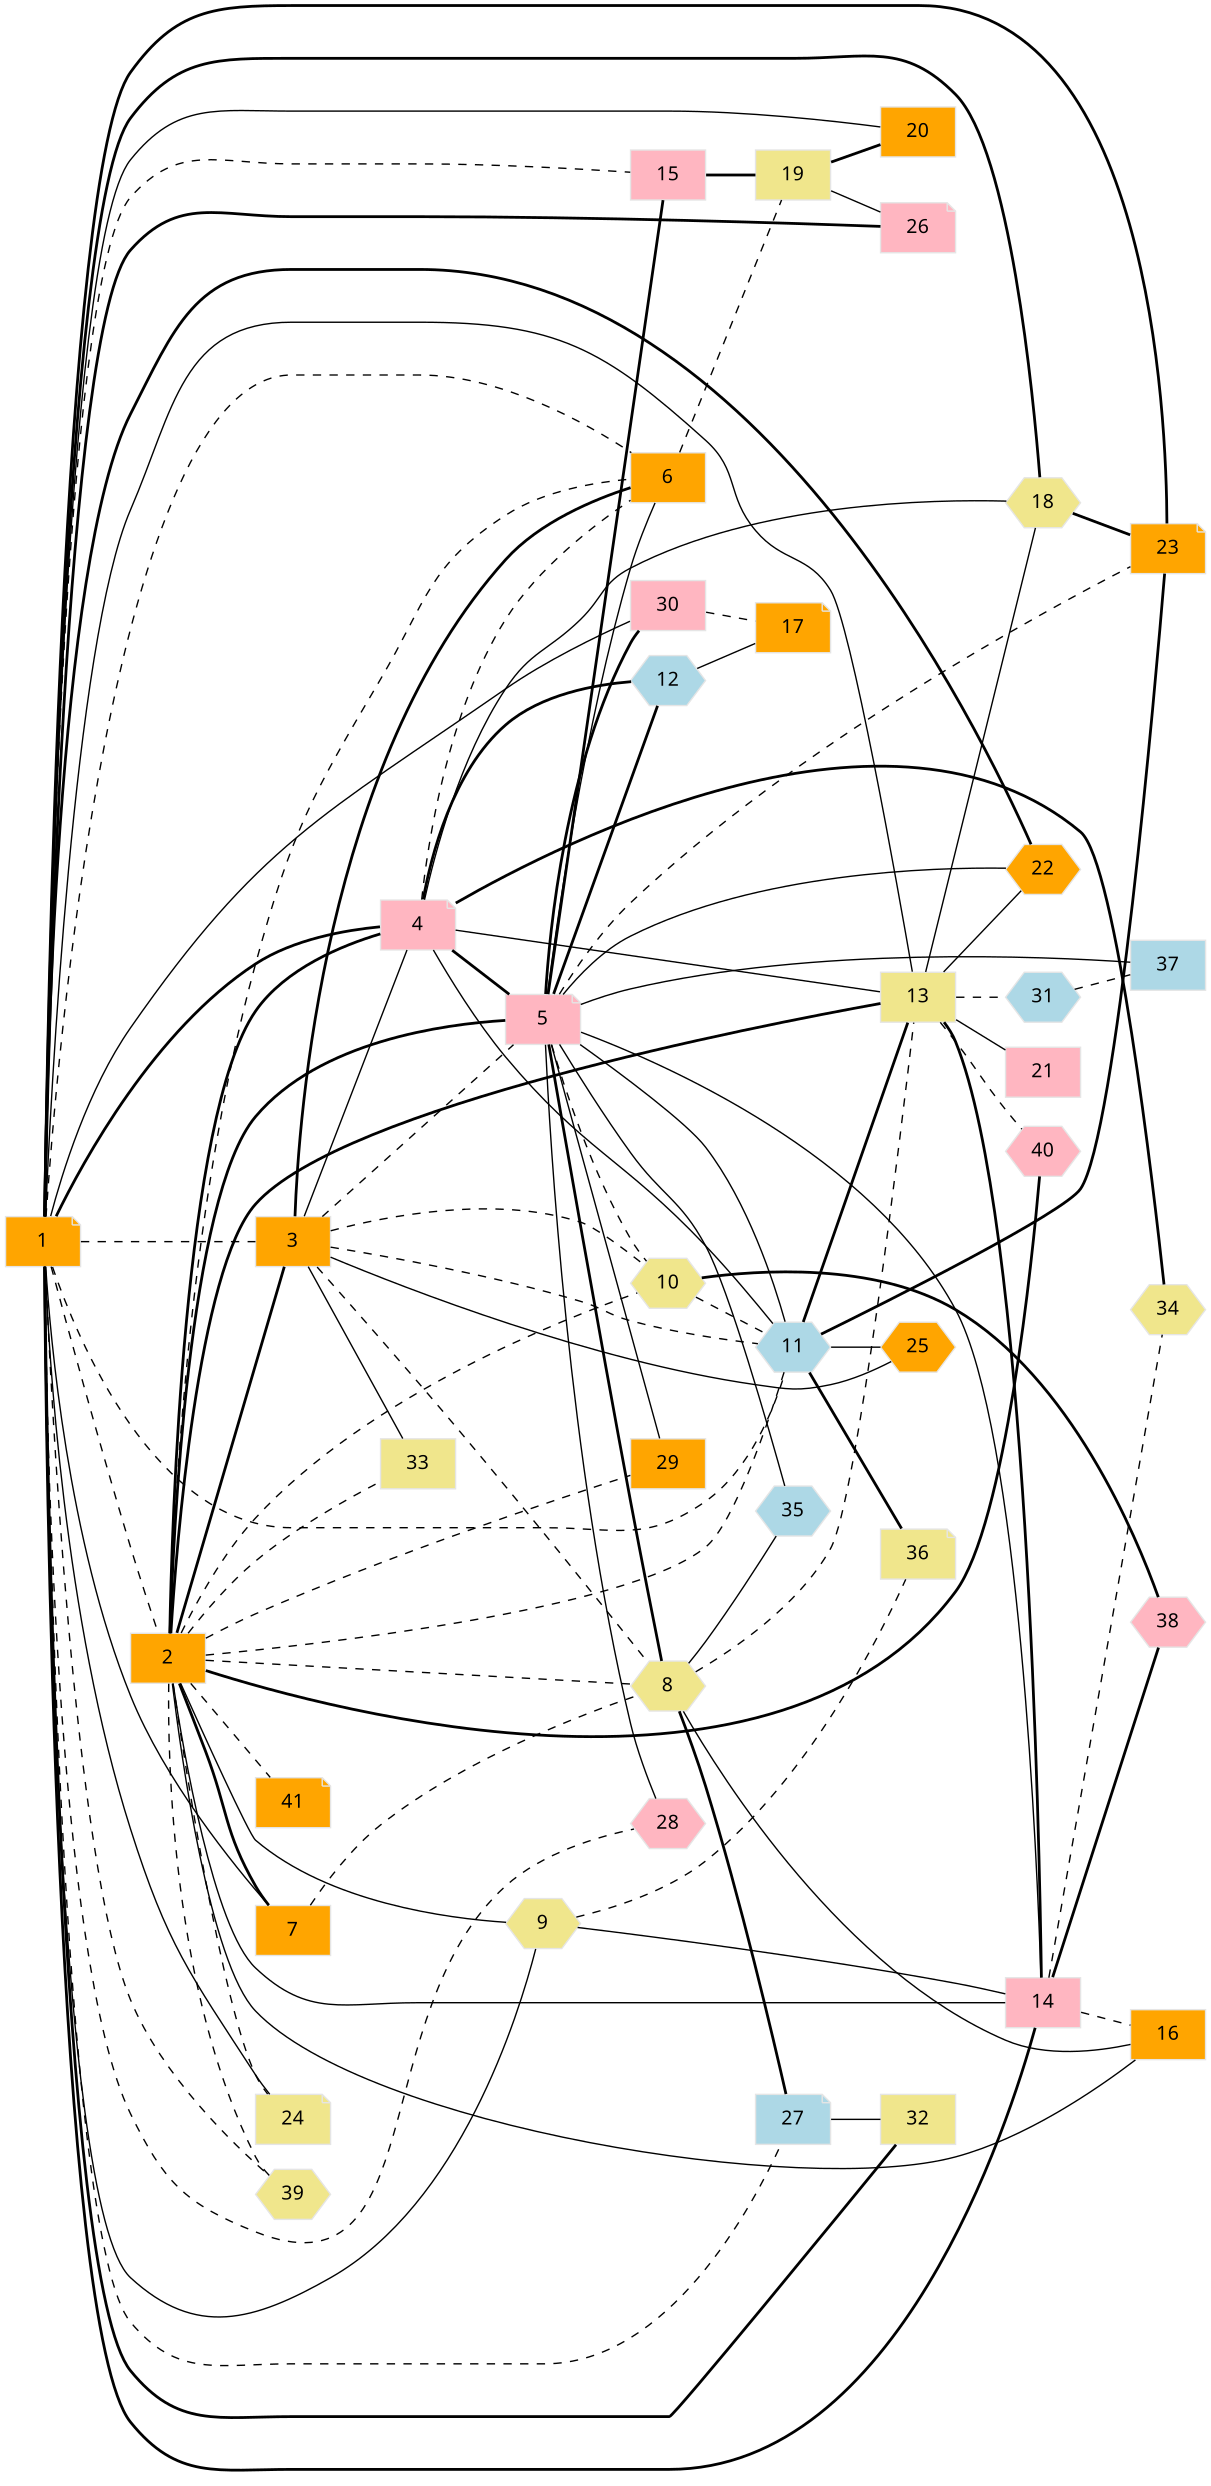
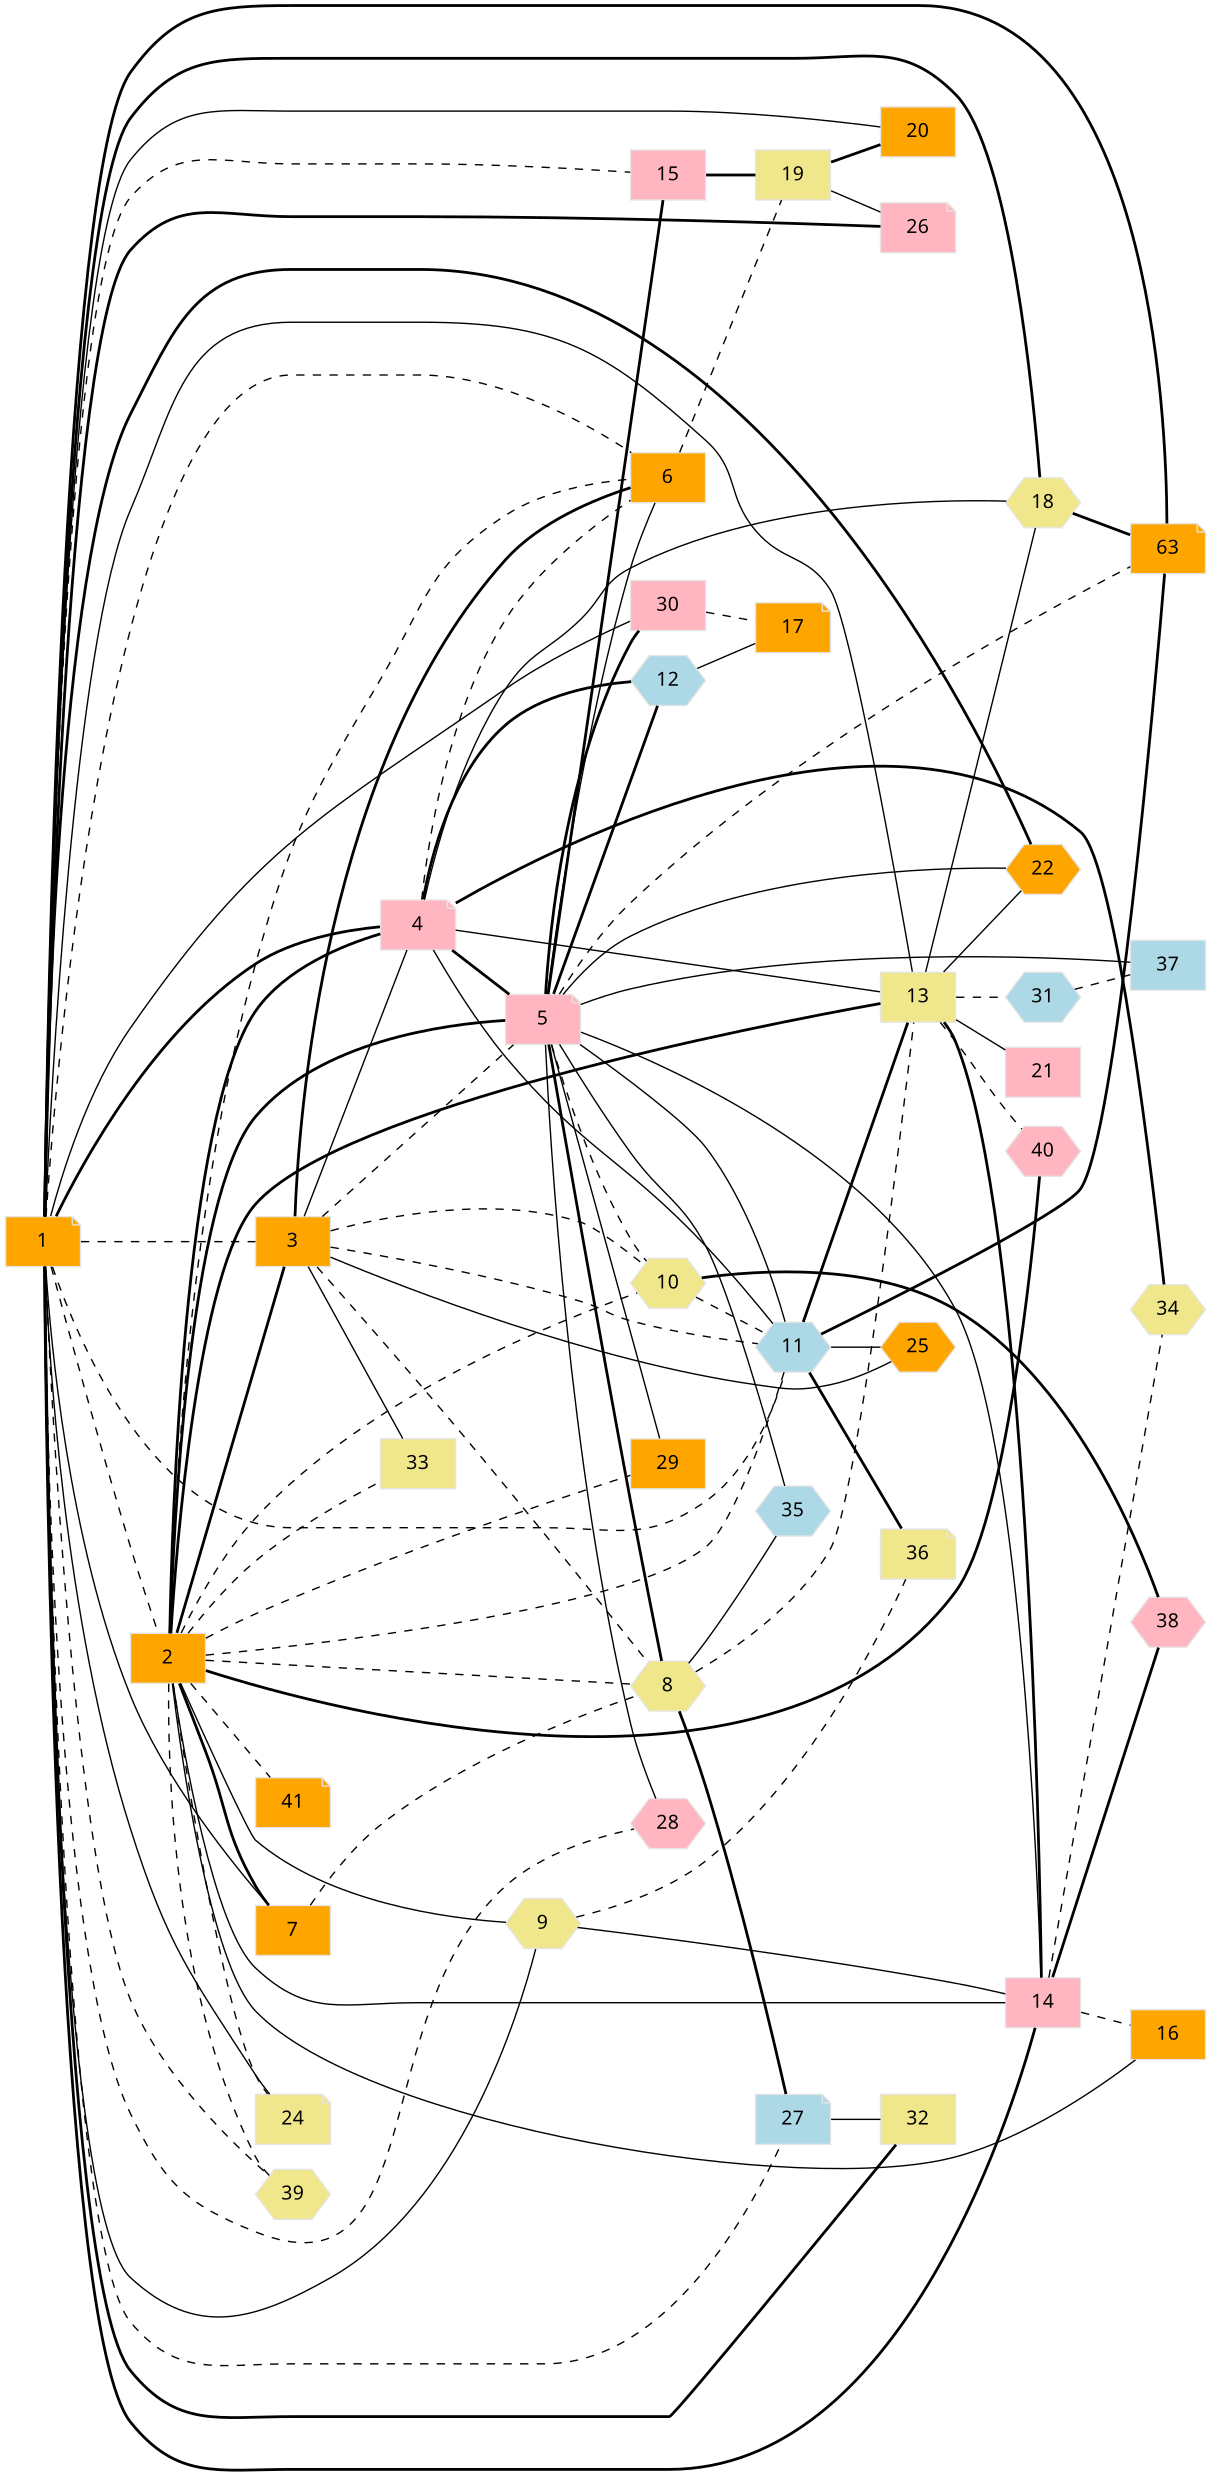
  graph {
    fontname="Noto Sans"
    rankdir=LR
    node [color=gray90 fillcolor=orange fontname="Noto Sans" shape=box style=filled]
    edge [fontname="Noto Sans" style=dashed weight=1.0]
    1 [shape=note]
    2
    3
    4 [fillcolor=lightpink shape=note]
    6
    7
    9 [fillcolor=khaki shape=hexagon]
    11 [fillcolor=lightblue shape=hexagon]
    13 [fillcolor=khaki]
    14 [fillcolor=lightpink]
    15 [fillcolor=lightpink]
    18 [fillcolor=khaki shape=hexagon]
    20
    22 [shape=hexagon]
-   23 [shape=note]
+   23 [shape=note label=63]
    24 [fillcolor=khaki shape=note]
    26 [fillcolor=lightpink shape=note]
    27 [fillcolor=lightblue shape=note]
    28 [fillcolor=lightpink shape=hexagon]
    30 [fillcolor=lightpink]
    32 [fillcolor=khaki]
    39 [fillcolor=khaki shape=hexagon]
    5 [fillcolor=lightpink shape=note]
    8 [fillcolor=khaki shape=hexagon]
    10 [fillcolor=khaki shape=hexagon]
    16
    29
    33 [fillcolor=khaki]
    40 [fillcolor=lightpink shape=hexagon]
    41 [shape=note]
    25 [shape=hexagon]
    12 [fillcolor=lightblue shape=hexagon]
    34 [fillcolor=khaki shape=hexagon]
    35 [fillcolor=lightblue shape=hexagon]
    37 [fillcolor=lightblue]
    19 [fillcolor=khaki]
    36 [fillcolor=khaki shape=note]
    21 [fillcolor=lightpink]
    31 [fillcolor=lightblue shape=hexagon]
    38 [fillcolor=lightpink shape=hexagon]
    17 [shape=note]
    1 -- 2 [weight=4.0]
    1 -- 3 [weight=4.0]
    1 -- 4 [style=bold weight=4.0]
    1 -- 6 [weight=2.0]
    1 -- 7 [style=solid]
    1 -- 9 [style=solid]
    1 -- 11
    1 -- 13 [style=solid]
    1 -- 14 [style=bold]
    1 -- 15
    1 -- 18 [style=bold]
    1 -- 20 [style=solid]
    1 -- 22 [style=bold]
    1 -- 23 [style=bold]
    1 -- 24 [style=solid]
    1 -- 26 [style=bold]
    1 -- 27
    1 -- 28
    1 -- 30 [style=solid]
    1 -- 32 [style=bold]
    1 -- 39
    2 -- 3 [style=bold weight=4.0]
    2 -- 4 [style=bold weight=4.0]
    2 -- 6 [weight=2.0]
    2 -- 7 [style=bold weight=2.0]
    2 -- 9 [style=solid]
    2 -- 11 [weight=2.0]
    2 -- 13 [style=bold]
    2 -- 14 [style=solid weight=13.0]
    2 -- 24
    2 -- 39
    2 -- 5 [style=bold weight=2.0]
    2 -- 8
    2 -- 10
    2 -- 16 [style=solid]
    2 -- 29
    2 -- 33
    2 -- 40 [style=bold]
    2 -- 41
    3 -- 4 [style=solid weight=4.0]
    3 -- 6 [style=bold weight=2.0]
    3 -- 11 [weight=9.0]
    3 -- 5 [weight=3.0]
    3 -- 8
    3 -- 10
    3 -- 33 [style=solid weight=2.0]
    3 -- 25 [style=solid]
    4 -- 6 [weight=3.0]
    4 -- 11 [style=solid]
    4 -- 13 [style=solid weight=8.0]
    4 -- 18 [style=solid]
    4 -- 5 [style=bold weight=2.0]
    4 -- 12 [style=bold]
    4 -- 34 [style=bold]
    6 -- 19
    7 -- 8
    9 -- 14 [style=solid]
    9 -- 36
    11 -- 13 [style=bold]
    11 -- 23 [style=bold]
    11 -- 25 [style=solid weight=2.0]
    11 -- 36 [style=bold]
    13 -- 14 [style=bold]
    13 -- 18 [style=solid]
    13 -- 22 [style=solid]
    13 -- 40
    13 -- 21 [style=solid]
    13 -- 31
    14 -- 16 [weight=2.0]
    14 -- 34
    14 -- 38 [style=bold]
    15 -- 19 [style=bold]
    18 -- 23 [style=bold]
    27 -- 32 [style=solid]
    30 -- 17
    5 -- 6 [style=solid]
    5 -- 11 [style=solid]
    5 -- 14 [style=solid weight=2.0]
    5 -- 15 [style=bold]
    5 -- 22 [style=solid]
    5 -- 23
    5 -- 28 [style=solid]
    5 -- 30 [style=bold]
    5 -- 8 [style=bold]
    5 -- 10
    5 -- 29 [style=solid]
    5 -- 12 [style=bold]
    5 -- 35 [style=solid]
    5 -- 37 [style=solid]
    8 -- 13
    8 -- 27 [style=bold]
-   8 -- 16 [style=solid]
    8 -- 35 [style=solid]
    10 -- 11
    10 -- 38 [style=bold]
    12 -- 17 [style=solid]
    19 -- 20 [style=bold]
    19 -- 26 [style=solid]
    31 -- 37
  }
